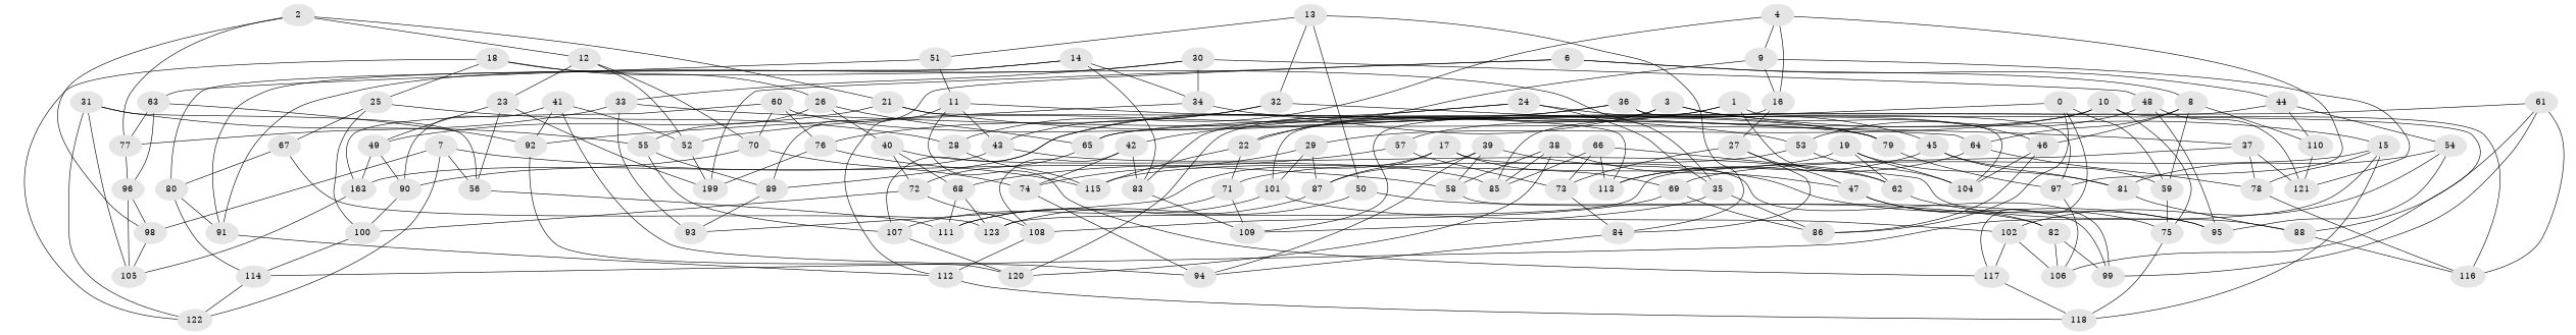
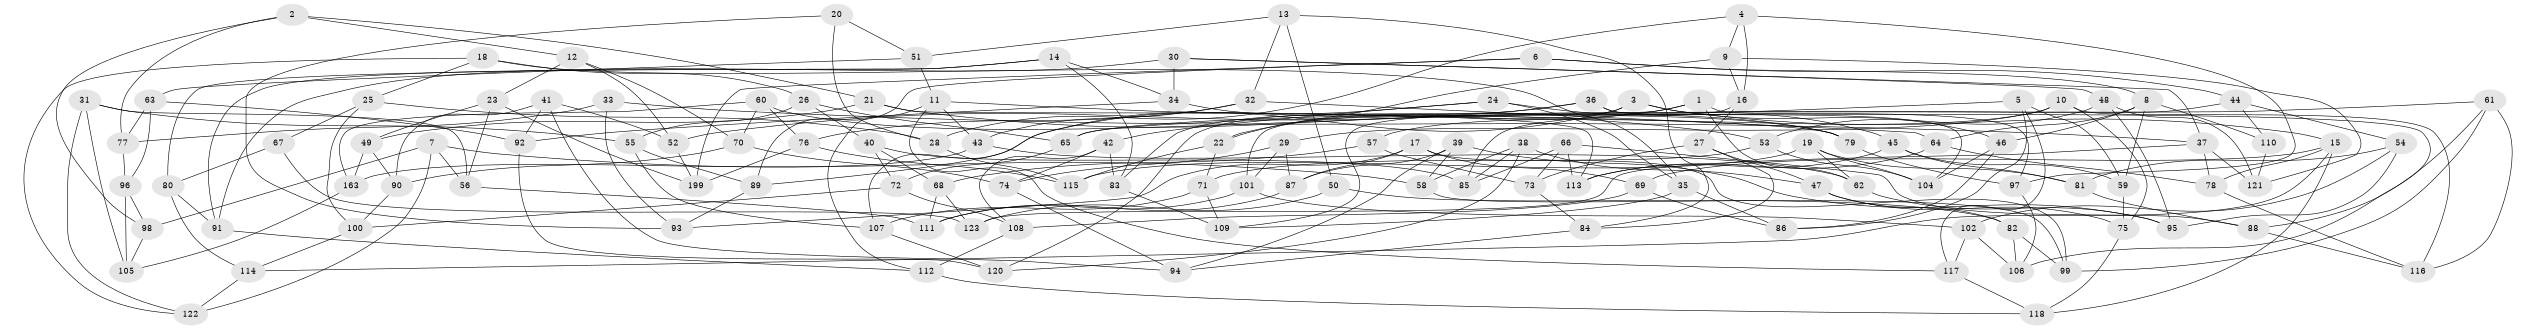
  graph {
    node [color=gray90 style=filled]
    1
    22
    62
    101
    106
    115
    71
    95
    102
    111
    2
    12
    21
    77
    98
    23
    52
    70
    49
    53
    113
    96
    105
    3
    15
    46
    89
    120
    69
    78
    114
    118
    86
    104
    93
    4
    9
    16
    28
    97
    121
    27
    109
-   5 [label=0]
+   5
    59
    65
    117
    75
    72
    6
    8
    44
    n53 [label=199]
    110
    64
    85
    54
    7
    56
    58
    122
    99
    10
    29
    57
    116
    87
    74
    73
    68
    11
    43
    79
    112
    n75 [label=163]
    90
    13
    32
    50
    51
    84
    76
    123
    82
    63
    94
    14
    34
    80
    83
    91
    92
    108
    47
    17
    18
    25
    26
    35
    67
    100
    40
    55
    19
    81
    88
+   20
    107
    24
    42
    45
    30
    33
    48
    37
    31
    36
    38
    39
    41
    60
    61
    66
    1 -- 22
    1 -- 62
    1 -- 101
    1 -- 106
    22 -- 115
    22 -- 71
    62 -- 95
    101 -- 102
    101 -- 111
    71 -- 109
    71 -- 107
    102 -- 106
    102 -- 117
    2 -- 12
    2 -- 21
    2 -- 77
    2 -- 98
    12 -- 23
    12 -- 52
    12 -- 70
    21 -- 49
    21 -- 53
    21 -- 113
    77 -- 96
    98 -- 105
    23 -- 49
    23 -- n53
    23 -- 56
    52 -- n53
    70 -- 74
    70 -- 90
    49 -- n75
    49 -- 90
    53 -- 71
    53 -- 104
    96 -- 98
    96 -- 105
    3 -- 15
    3 -- 46
    3 -- 89
    3 -- 120
    15 -- 69
    15 -- 78
    15 -- 114
    15 -- 118
    46 -- 86
    46 -- 104
    89 -- 93
    69 -- 86
    69 -- 108
    78 -- 116
    114 -- 122
    4 -- 9
    4 -- 16
    4 -- 28
    4 -- 97
    9 -- 22
    9 -- 16
    9 -- 121
    16 -- 27
    16 -- 109
    28 -- 115
    97 -- 106
    27 -- 73
    27 -- 84
    27 -- 47
    5 -- 86
    5 -- 59
    5 -- 65
    5 -- 117
    59 -- 75
    65 -- 72
    117 -- 118
    75 -- 118
    72 -- 108
    72 -- 100
    6 -- 89
    6 -- 8
    6 -- 44
    6 -- n53
    8 -- 46
    8 -- 59
    8 -- 110
    8 -- 64
    44 -- 110
    44 -- 85
    44 -- 54
    110 -- 121
    64 -- 113
    64 -- 78
    54 -- 95
    54 -- 102
    54 -- 81
    7 -- 98
    7 -- 56
    7 -- 58
    7 -- 122
    56 -- 111
    58 -- 99
    10 -- 75
    10 -- 29
    10 -- 57
    10 -- 116
    29 -- 101
    29 -- 87
    29 -- 74
    57 -- 73
    57 -- 68
    87 -- 111
    74 -- 94
    73 -- 84
    68 -- 111
    68 -- 123
    11 -- 117
    11 -- 43
    11 -- 79
    11 -- 112
    43 -- 62
    43 -- n75
    79 -- 97
    112 -- 118
    n75 -- 105
    90 -- 100
    13 -- 32
    13 -- 50
    13 -- 51
    13 -- 84
    32 -- 64
    32 -- 43
    32 -- 76
    50 -- 123
    50 -- 82
    51 -- 11
    51 -- 63
    84 -- 94
    76 -- 115
    76 -- n53
    82 -- 106
    82 -- 99
    63 -- 77
    63 -- 96
    63 -- 92
    14 -- 34
    14 -- 80
    14 -- 83
    14 -- 91
    34 -- 79
    34 -- 92
    80 -- 114
    80 -- 91
    83 -- 109
    91 -- 112
    92 -- 120
    108 -- 112
    47 -- 75
    47 -- 82
    17 -- 69
    17 -- 93
    17 -- 99
    17 -- 87
    18 -- 122
    18 -- 25
    18 -- 26
    18 -- 35
    25 -- 28
    25 -- 67
    25 -- 100
    26 -- 65
    26 -- 40
    26 -- 55
    35 -- 86
    35 -- 109
    67 -- 123
    67 -- 80
    100 -- 114
    40 -- 72
    40 -- 85
    40 -- 68
    55 -- 89
    55 -- 107
    19 -- 62
    19 -- 115
    19 -- 104
    19 -- 81
    81 -- 88
    88 -- 116
+   20 -- 93
+   20 -- 28
+   20 -- 51
    107 -- 120
    24 -- 35
    24 -- 107
    24 -- 42
    24 -- 45
    42 -- 74
    42 -- 83
    42 -- 108
    45 -- 113
    45 -- 59
    45 -- 81
    30 -- 34
    30 -- 91
-   30 -- 33
+   30 -- 37
    30 -- 48
    33 -- 77
    33 -- 93
    33 -- 37
    48 -- 95
    48 -- 53
    48 -- 121
    37 -- 78
    37 -- 121
    37 -- 123
    31 -- 105
    31 -- 56
    31 -- 122
    31 -- 55
    36 -- 52
    36 -- 104
    36 -- 97
    36 -- 83
    38 -- 120
    38 -- 85
    38 -- 58
    38 -- 47
    39 -- 95
    39 -- 58
    39 -- 87
    39 -- 94
    41 -- 52
    41 -- 90
    41 -- 94
    41 -- 92
    60 -- 70
    60 -- 79
    60 -- n75
    60 -- 76
    61 -- 65
    61 -- 99
    61 -- 116
    61 -- 88
    66 -- 113
    66 -- 85
    66 -- 73
    66 -- 88
  }
